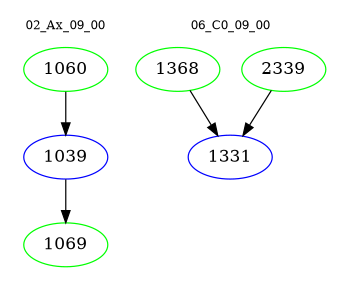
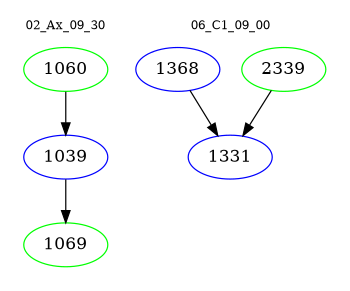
  digraph {
    node [color=green]
    edge [color=black]
    n1 [label=1060]
    n2 [color=blue label=1039]
    n3 [label=1069]
    n4 [label=2339]
    n5 [color=blue label=1331]
-   n6 [label=1368]
+   n6 [color=blue label=1368]
    subgraph cluster_1 {
      color=white
      fontsize=10
-     label="02_Ax_09_00"
+     label="02_Ax_09_30"
      n1
      n2
      n3
    }
    subgraph cluster_2 {
      color=white
      fontsize=10
-     label="06_C0_09_00"
+     label="06_C1_09_00"
      n4
      n5
      n6
    }
    n1 -> n2
    n2 -> n3
    n4 -> n5
    n6 -> n5
  }
